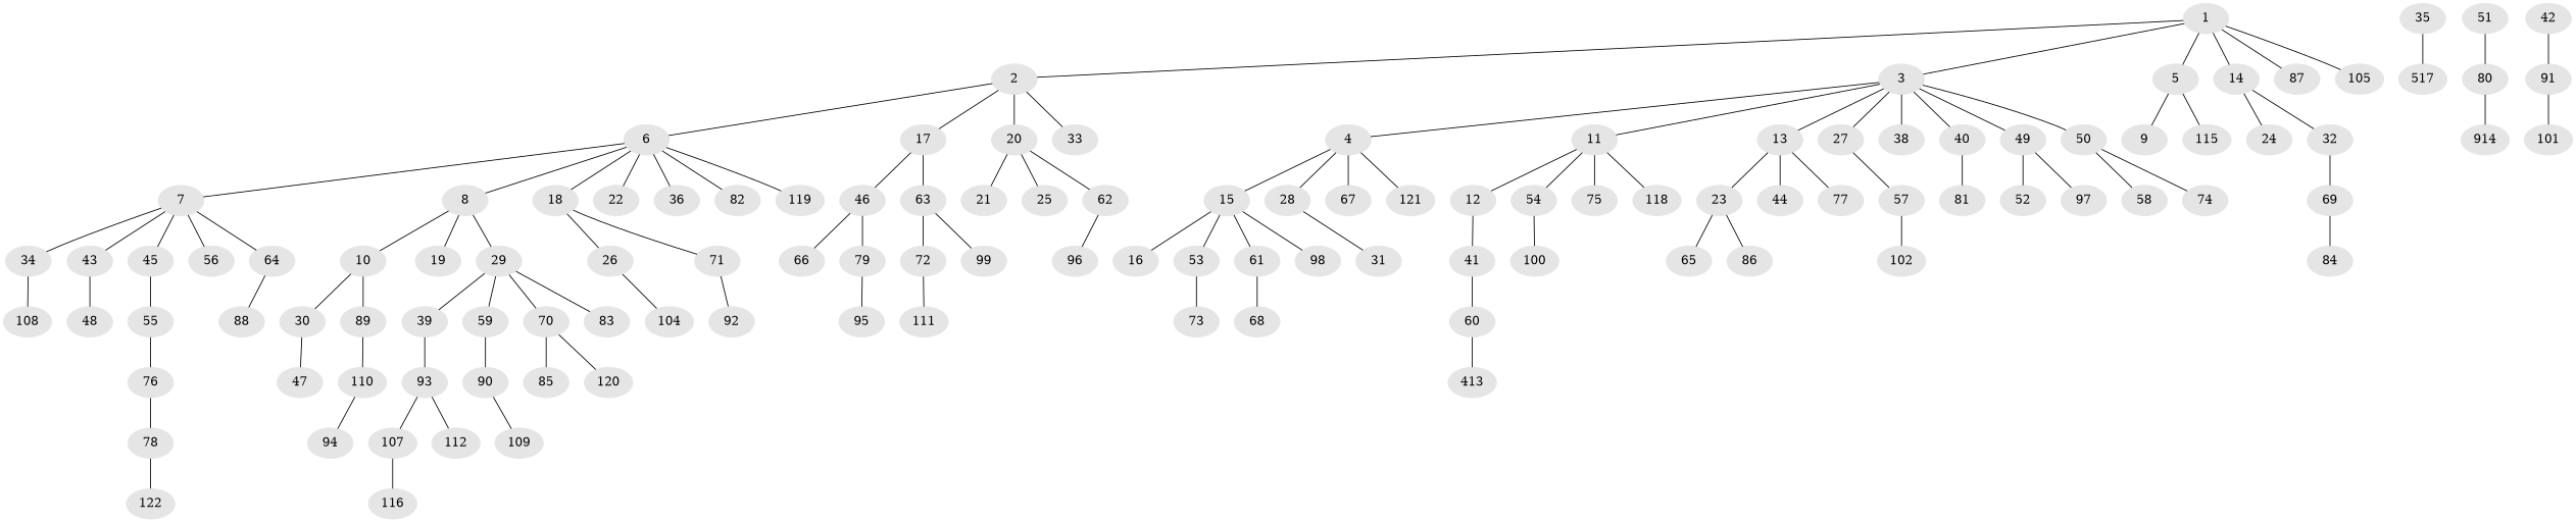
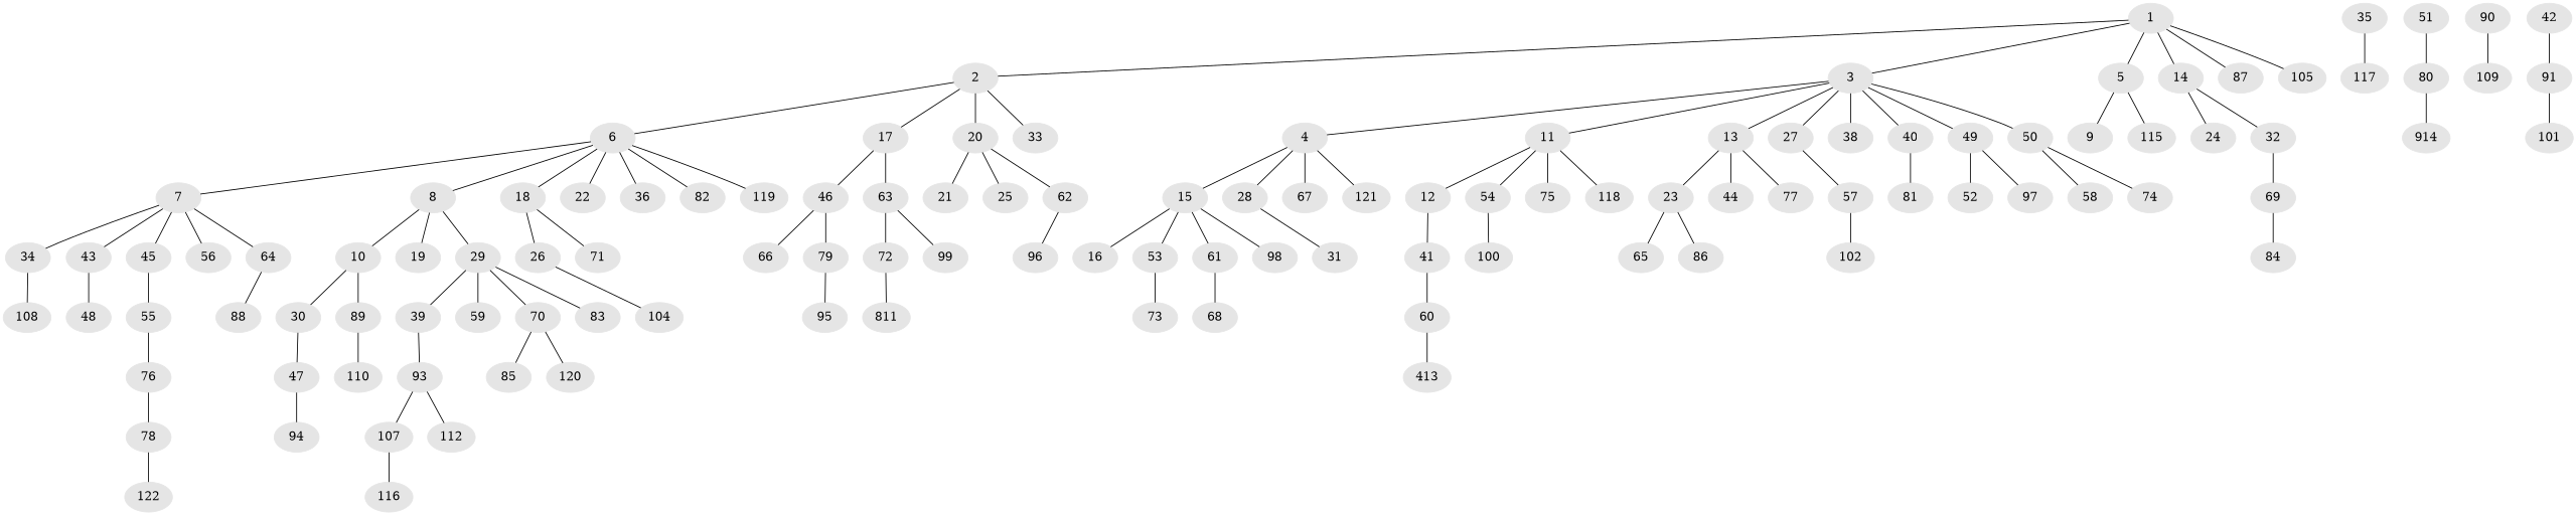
  graph {
    node [color=gray90 style=filled]
    1
    2
    3
    5
    14
    87
    105
    6
    17
    20
    33
    4
    11
    13
    27
    38
    40
    49
    50
    9
    115
    24
    32
    7
    8
    18
    22
    36
    82
    119
    46
    63
    21
    25
    62
    35
-   117 [label=517]
+   117
    15
    28
    67
    121
    12
    54
    75
    118
    23
    44
    77
    57
    81
    52
    97
    58
    74
    16
    53
    61
    98
    31
    34
    43
    45
    56
    64
    10
    19
    29
    26
    71
    108
    48
    55
    88
    30
    89
    39
    59
    70
    83
    47
    110
    41
    100
    60
    65
    86
    69
    51
    80
    73
    68
    66
    79
    72
    99
    104
-   92
    96
    102
    93
    90
    85
    120
    94
    84
    42
    91
    107
    112
    n110 [label=413]
    101
    76
    95
    n114 [label=914]
    78
    109
-   111
+   111 [label=811]
    122
    116
    1 -- 2
    1 -- 3
    1 -- 5
    1 -- 14
    1 -- 87
    1 -- 105
    2 -- 6
    2 -- 17
    2 -- 20
    2 -- 33
    3 -- 4
    3 -- 11
    3 -- 13
    3 -- 27
    3 -- 38
    3 -- 40
    3 -- 49
    3 -- 50
    5 -- 9
    5 -- 115
    14 -- 24
    14 -- 32
    6 -- 7
    6 -- 8
    6 -- 18
    6 -- 22
    6 -- 36
    6 -- 82
    6 -- 119
    17 -- 46
    17 -- 63
    20 -- 21
    20 -- 25
    20 -- 62
    4 -- 15
    4 -- 28
    4 -- 67
    4 -- 121
    11 -- 12
    11 -- 54
    11 -- 75
    11 -- 118
    13 -- 23
    13 -- 44
    13 -- 77
    27 -- 57
    40 -- 81
    49 -- 52
    49 -- 97
    50 -- 58
    50 -- 74
    32 -- 69
    7 -- 34
    7 -- 43
    7 -- 45
    7 -- 56
    7 -- 64
    8 -- 10
    8 -- 19
    8 -- 29
    18 -- 26
    18 -- 71
    46 -- 66
    46 -- 79
    63 -- 72
    63 -- 99
    62 -- 96
    35 -- 117
    15 -- 16
    15 -- 53
    15 -- 61
    15 -- 98
    28 -- 31
    12 -- 41
    54 -- 100
    23 -- 65
    23 -- 86
    57 -- 102
    53 -- 73
    61 -- 68
    34 -- 108
    43 -- 48
    45 -- 55
    64 -- 88
    10 -- 30
    10 -- 89
    29 -- 39
    29 -- 59
    29 -- 70
    29 -- 83
    26 -- 104
-   71 -- 92
    55 -- 76
    30 -- 47
    89 -- 110
    39 -- 93
-   59 -- 90
    70 -- 85
    70 -- 120
-   110 -- 94
+   47 -- 94
    41 -- 60
    60 -- n110
    69 -- 84
    51 -- 80
    80 -- n114
    79 -- 95
    72 -- 111
    93 -- 107
    93 -- 112
    90 -- 109
    42 -- 91
    91 -- 101
    107 -- 116
    76 -- 78
    78 -- 122
  }
